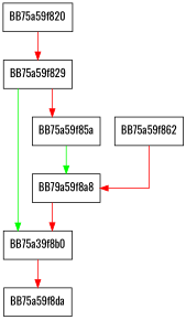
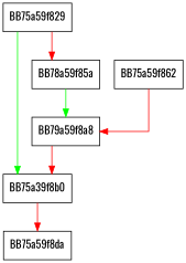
  digraph {
    fontname=Oswald
    splines=ortho
    node [fontname=Oswald shape=box]
    edge [color=red fontname=Oswald]
-   BB75a59f820
    BB75a59f829
    n3 [label=BB75a39f8b0]
-   BB75a59f85a
+   BB75a59f85a [label=BB78a59f85a]
    BB75a59f8da
    n6 [label=BB79a59f8a8]
    BB75a59f862
-   BB75a59f820 -> BB75a59f829
    BB75a59f829 -> n3 [color=green]
    BB75a59f829 -> BB75a59f85a
    n3 -> BB75a59f8da
    BB75a59f85a -> n6 [color=green]
    n6 -> n3
    BB75a59f862 -> n6
  }
